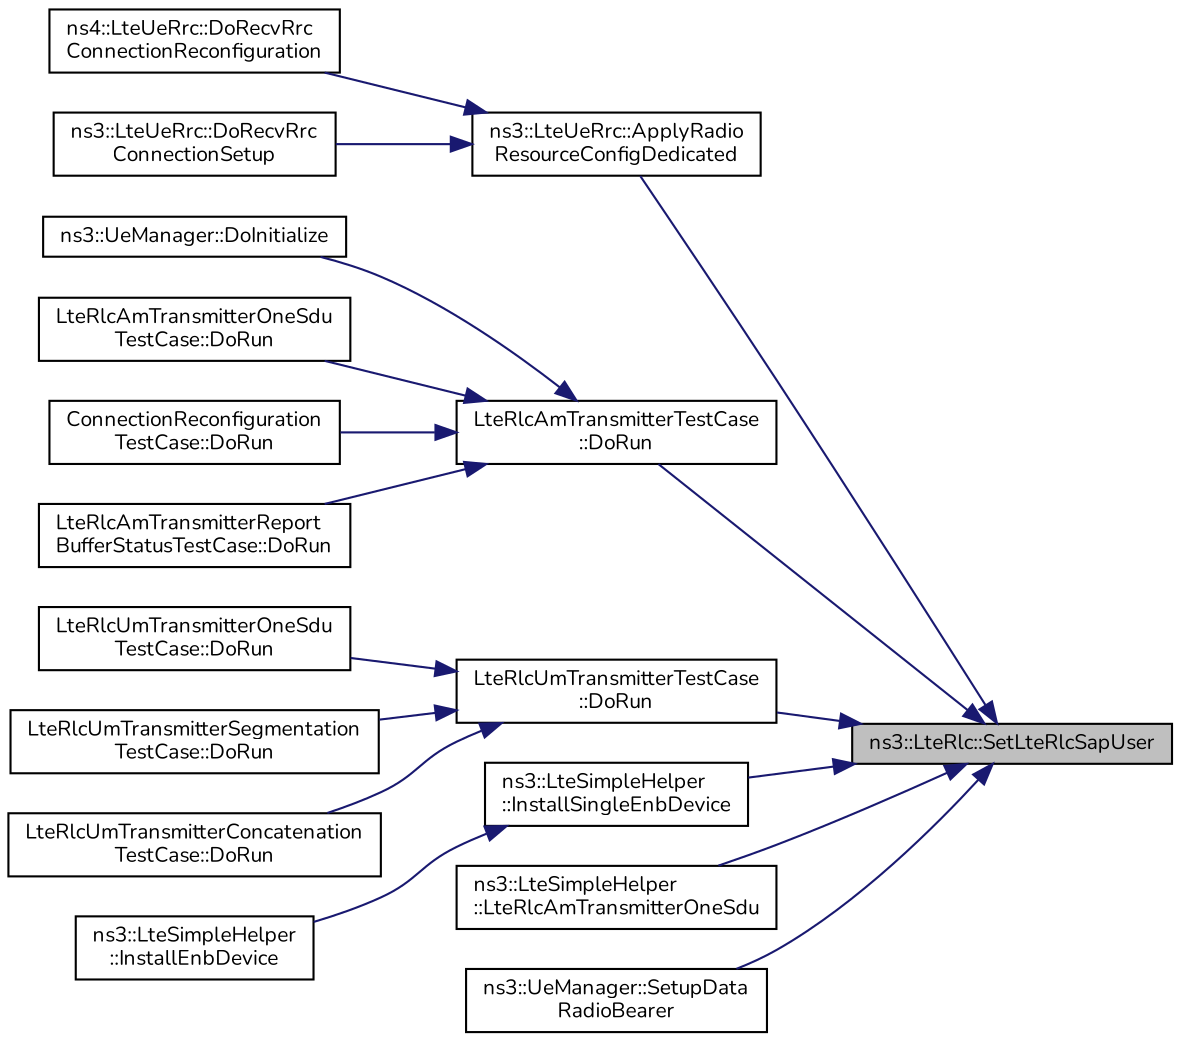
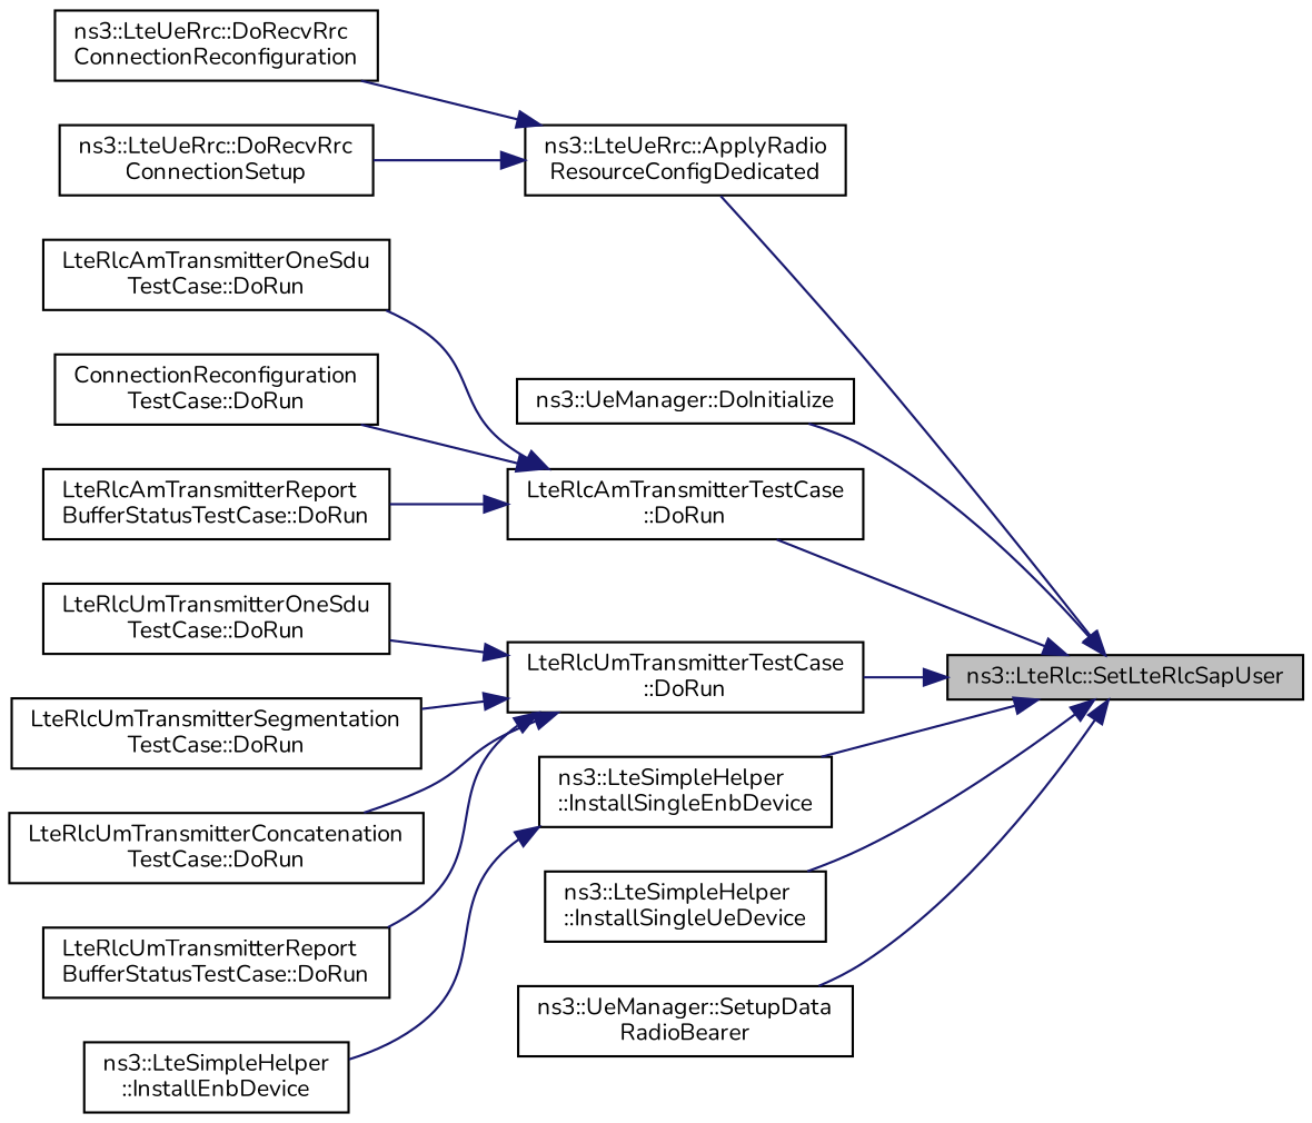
  digraph {
    fontname=Nunito
    rankdir=RL
    node [color=black fillcolor=white fontname=Nunito fontsize=10 shape=record style=filled]
    edge [color=midnightblue dir=back fontname=Nunito fontsize=10 labelfontname=Helvetica labelfontsize=10 style=solid]
    n1 [fillcolor=grey75 fontcolor=black height=0.2 label="ns3::LteRlc::SetLteRlcSapUser" width=0.4]
    n2 [height=0.2 label="ns3::LteUeRrc::ApplyRadio\lResourceConfigDedicated" width=0.4]
    n3 [height=0.2 label="ns3::UeManager::DoInitialize" width=0.4]
    n4 [height=0.2 label="LteRlcAmTransmitterTestCase\l::DoRun" width=0.4]
    n5 [height=0.2 label="LteRlcUmTransmitterTestCase\l::DoRun" width=0.4]
    n6 [height=0.2 label="ns3::LteSimpleHelper\l::InstallSingleEnbDevice" width=0.4]
-   n7 [height=0.2 label="ns3::LteSimpleHelper\l::LteRlcAmTransmitterOneSdu" width=0.4]
+   n7 [height=0.2 label="ns3::LteSimpleHelper\l::InstallSingleUeDevice" width=0.4]
    n8 [height=0.2 label="ns3::UeManager::SetupData\lRadioBearer" width=0.4]
-   n9 [height=0.2 label="ns4::LteUeRrc::DoRecvRrc\lConnectionReconfiguration" width=0.4]
+   n9 [height=0.2 label="ns3::LteUeRrc::DoRecvRrc\lConnectionReconfiguration" width=0.4]
    n10 [height=0.2 label="ns3::LteUeRrc::DoRecvRrc\lConnectionSetup" width=0.4]
    n11 [height=0.2 label="LteRlcAmTransmitterOneSdu\lTestCase::DoRun" width=0.4]
    n12 [height=0.2 label="ConnectionReconfiguration\lTestCase::DoRun" width=0.4]
    n13 [height=0.2 label="LteRlcAmTransmitterReport\lBufferStatusTestCase::DoRun" width=0.4]
    n14 [height=0.2 label="LteRlcUmTransmitterOneSdu\lTestCase::DoRun" width=0.4]
    n15 [height=0.2 label="LteRlcUmTransmitterSegmentation\lTestCase::DoRun" width=0.4]
    n16 [height=0.2 label="LteRlcUmTransmitterConcatenation\lTestCase::DoRun" width=0.4]
+   n17 [height=0.2 label="LteRlcUmTransmitterReport\lBufferStatusTestCase::DoRun" width=0.4]
    n18 [height=0.2 label="ns3::LteSimpleHelper\l::InstallEnbDevice" width=0.4]
    n1 -> n2
-   n4 -> n3
+   n1 -> n3
    n1 -> n4
    n1 -> n5
    n1 -> n6
    n1 -> n7
    n1 -> n8
    n2 -> n9
    n2 -> n10
    n4 -> n11
    n4 -> n12
    n4 -> n13
    n5 -> n14
    n5 -> n15
    n5 -> n16
+   n5 -> n17
    n6 -> n18
  }
